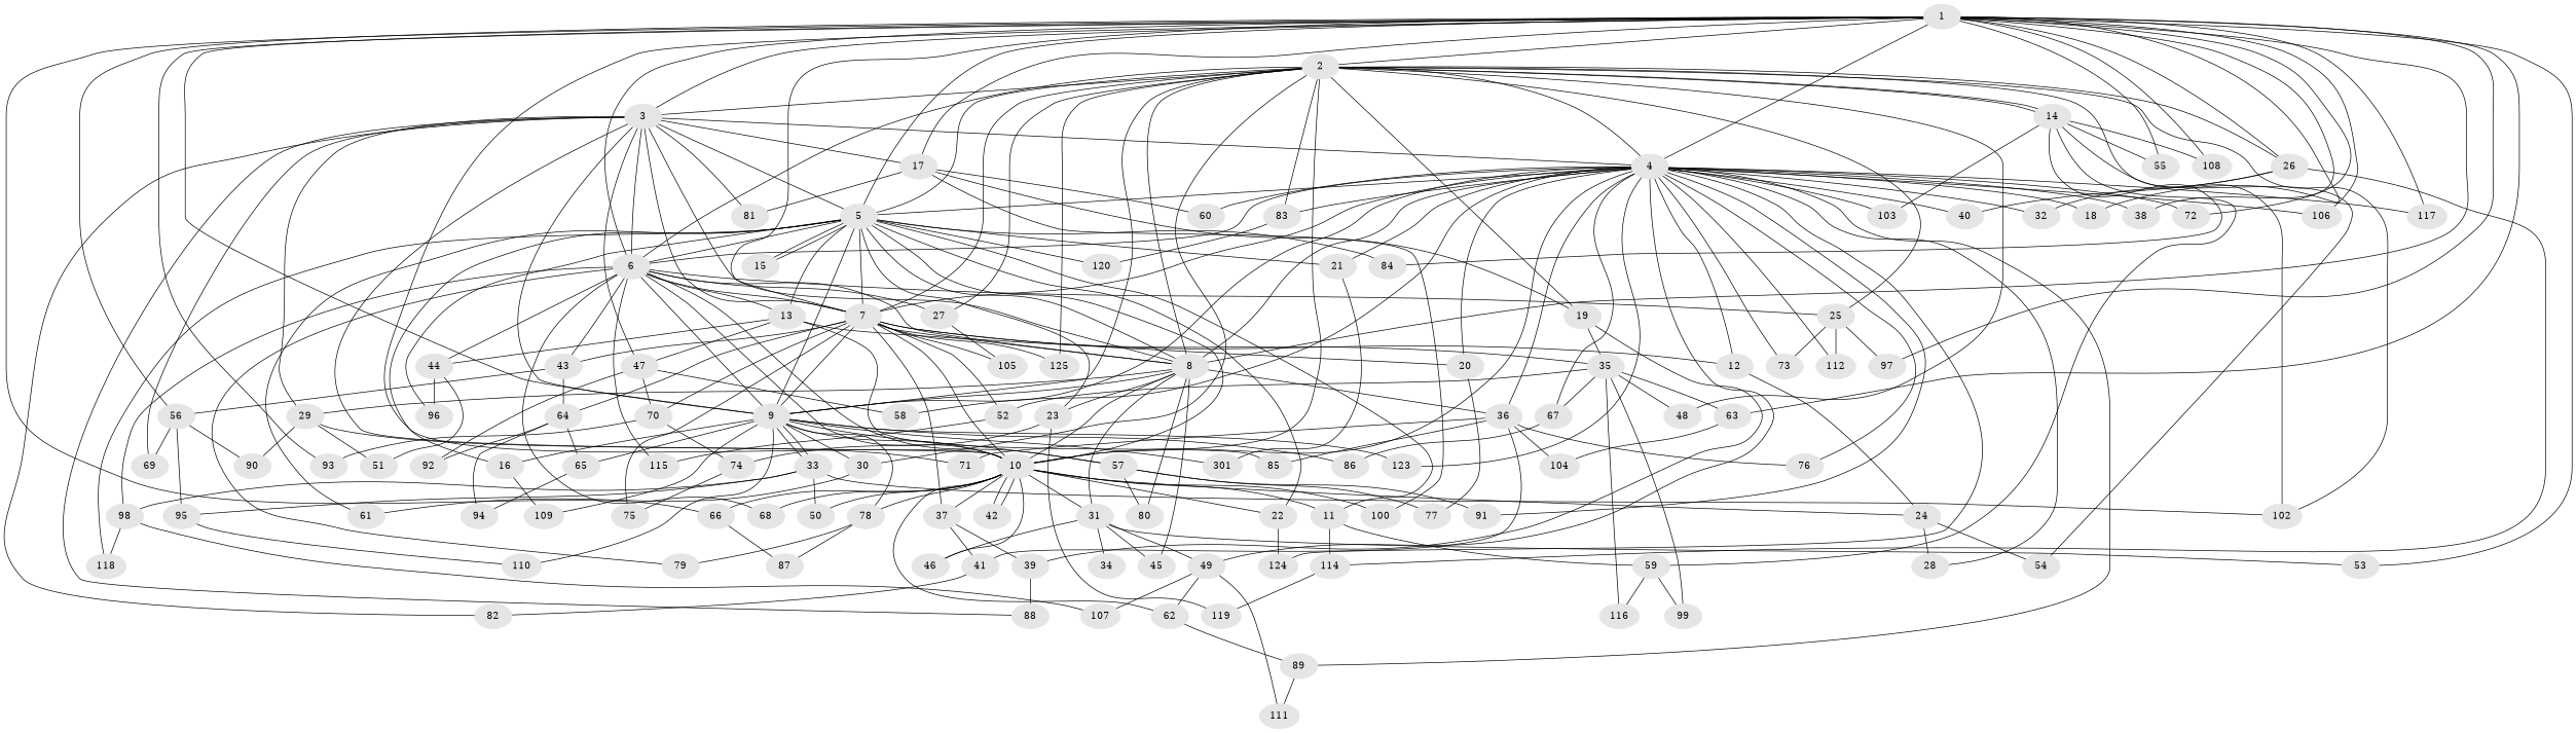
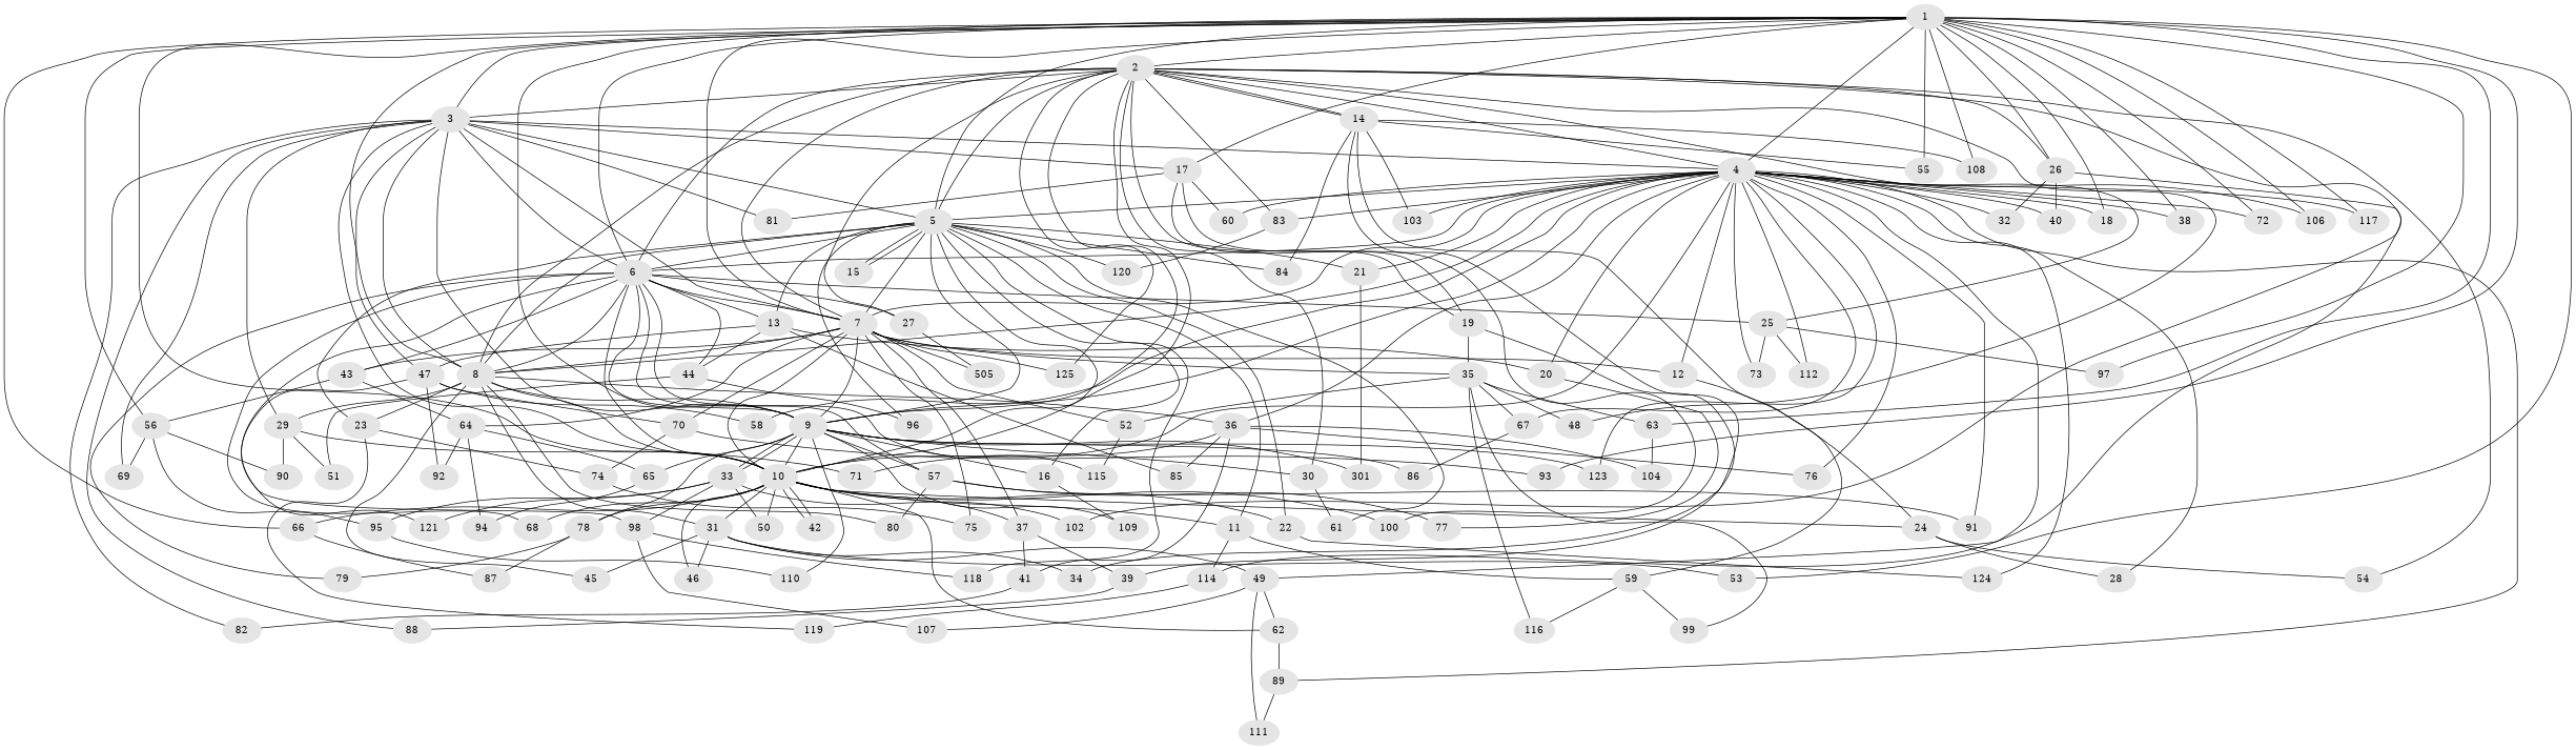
  graph {
    node [color=gray90 style=filled]
    1
    2
    3
    4
    5
    6
    7
    8
    9
    10
    17
    18
    26
    38
    53
    55
    56
    63
    66
    72
    93
    97
    106
    108
    117
    14
    19
    25
    27
    30
    48
    54
    83
    102
    125
    29
    47
    69
    81
    82
    88
    12
    20
    21
    28
    32
    36
    40
    49
    58
    60
    67
    73
    76
    89
    91
    103
    112
    123
    124
    11
    13
    15
    16
    22
    23
    61
    84
    96
    118
    120
    43
    44
    57
    68
    79
    98
    115
    35
    37
    52
    64
    70
    75
-   105
+   105 [label=505]
    31
    45
    80
    33
    65
    78
    86
    n93 [label=301]
    109
    110
    24
    42
    46
    50
    62
    100
    114
    90
    95
    104
    87
    59
    34
    39
    51
    71
+   121
    92
    77
    85
    41
    107
    111
    74
    119
    99
    116
    94
    1 -- 2
    1 -- 3
    1 -- 4
    1 -- 5
    1 -- 6
    1 -- 7
    1 -- 8
    1 -- 9
    1 -- 10
    1 -- 17
    1 -- 18
    1 -- 26
    1 -- 38
    1 -- 53
    1 -- 55
    1 -- 56
    1 -- 63
    1 -- 66
    1 -- 72
    1 -- 93
    1 -- 97
    1 -- 106
    1 -- 108
    1 -- 117
    2 -- 3
    2 -- 4
    2 -- 5
    2 -- 6
    2 -- 7
    2 -- 8
    2 -- 9
    2 -- 10
    2 -- 26
    2 -- 14
    2 -- 14
    2 -- 19
    2 -- 25
    2 -- 27
    2 -- 30
    2 -- 48
    2 -- 54
    2 -- 83
    2 -- 102
    2 -- 125
    3 -- 4
    3 -- 5
    3 -- 6
    3 -- 7
    3 -- 8
    3 -- 9
    3 -- 10
    3 -- 17
    3 -- 29
    3 -- 47
    3 -- 69
    3 -- 81
    3 -- 82
    3 -- 88
    4 -- 5
    4 -- 6
    4 -- 7
    4 -- 8
    4 -- 9
    4 -- 10
    4 -- 18
    4 -- 38
    4 -- 72
    4 -- 106
    4 -- 117
    4 -- 83
    4 -- 12
    4 -- 20
    4 -- 21
    4 -- 28
    4 -- 32
    4 -- 36
    4 -- 40
    4 -- 49
    4 -- 58
    4 -- 60
    4 -- 67
    4 -- 73
    4 -- 76
    4 -- 89
    4 -- 91
    4 -- 103
    4 -- 112
    4 -- 123
    4 -- 124
    5 -- 6
    5 -- 7
    5 -- 8
    5 -- 9
    5 -- 10
    5 -- 21
    5 -- 11
    5 -- 13
    5 -- 15
    5 -- 15
    5 -- 16
    5 -- 22
    5 -- 23
    5 -- 61
    5 -- 84
    5 -- 96
    5 -- 118
    5 -- 120
    6 -- 7
    6 -- 8
    6 -- 9
    6 -- 10
    6 -- 25
    6 -- 27
    6 -- 13
    6 -- 43
    6 -- 44
    6 -- 57
    6 -- 68
    6 -- 79
    6 -- 98
    6 -- 115
    7 -- 8
    7 -- 9
    7 -- 10
    7 -- 125
    7 -- 12
    7 -- 43
    7 -- 35
    7 -- 37
    7 -- 52
    7 -- 64
    7 -- 70
    7 -- 75
    7 -- 105
    8 -- 9
    8 -- 10
    8 -- 29
    8 -- 36
    8 -- 23
    8 -- 31
    8 -- 45
    8 -- 80
    9 -- 10
    9 -- 30
    9 -- 123
    9 -- 16
    9 -- 57
    9 -- 33
    9 -- 33
    9 -- 65
    9 -- 78
    9 -- 86
    9 -- n93
    9 -- 109
    9 -- 110
    10 -- 66
    10 -- 11
    10 -- 22
    10 -- 68
    10 -- 37
    10 -- 31
    10 -- 78
    10 -- 24
    10 -- 42
    10 -- 42
    10 -- 46
    10 -- 50
    10 -- 62
    10 -- 100
    17 -- 19
    17 -- 81
    17 -- 60
    17 -- 100
    26 -- 32
    26 -- 40
    26 -- 114
    56 -- 69
    56 -- 90
    56 -- 95
    63 -- 104
    66 -- 87
    14 -- 55
    14 -- 108
    14 -- 103
    14 -- 84
    14 -- 59
-   14 -- 102
+   14 -- 34
    19 -- 35
    19 -- 39
    25 -- 97
    25 -- 73
    25 -- 112
    27 -- 105
    30 -- 61
    83 -- 120
    29 -- 90
    29 -- 51
    29 -- 71
    47 -- 58
    47 -- 70
+   47 -- 121
    47 -- 92
    12 -- 24
    20 -- 77
    21 -- n93
    36 -- 76
    36 -- 104
    36 -- 71
    36 -- 85
    36 -- 41
    49 -- 62
    49 -- 107
    49 -- 111
    67 -- 86
    89 -- 111
    11 -- 114
    11 -- 59
    13 -- 47
    13 -- 20
    13 -- 44
    13 -- 85
    16 -- 109
    22 -- 124
    23 -- 74
    23 -- 119
    43 -- 56
    43 -- 64
    44 -- 96
    44 -- 51
    57 -- 91
    57 -- 80
    57 -- 77
    98 -- 118
    98 -- 107
    35 -- 63
    35 -- 48
    35 -- 67
    35 -- 52
    35 -- 99
    35 -- 116
    37 -- 39
    37 -- 41
    52 -- 115
    64 -- 65
    64 -- 92
    64 -- 94
    70 -- 93
    70 -- 74
    31 -- 53
    31 -- 49
    31 -- 45
    31 -- 46
    31 -- 34
    33 -- 102
    33 -- 98
    33 -- 50
    33 -- 95
+   33 -- 121
    65 -- 94
    78 -- 79
    78 -- 87
    24 -- 54
    24 -- 28
    62 -- 89
    114 -- 119
    95 -- 110
    59 -- 99
    59 -- 116
    39 -- 88
    41 -- 82
    74 -- 75
  }
